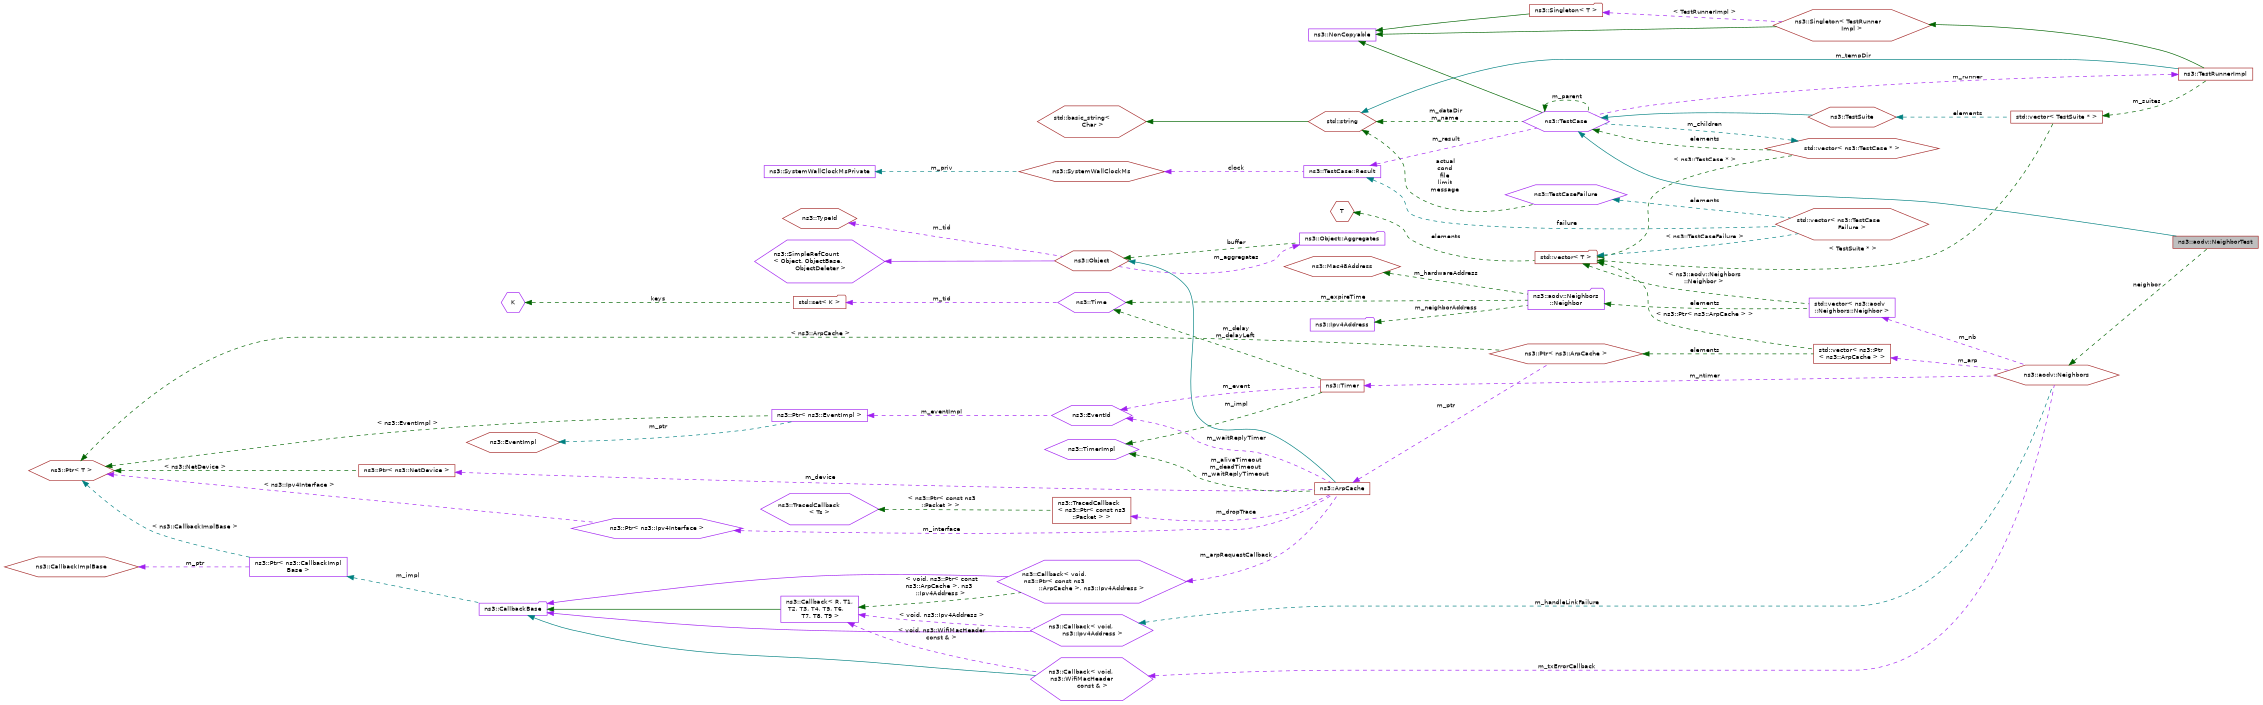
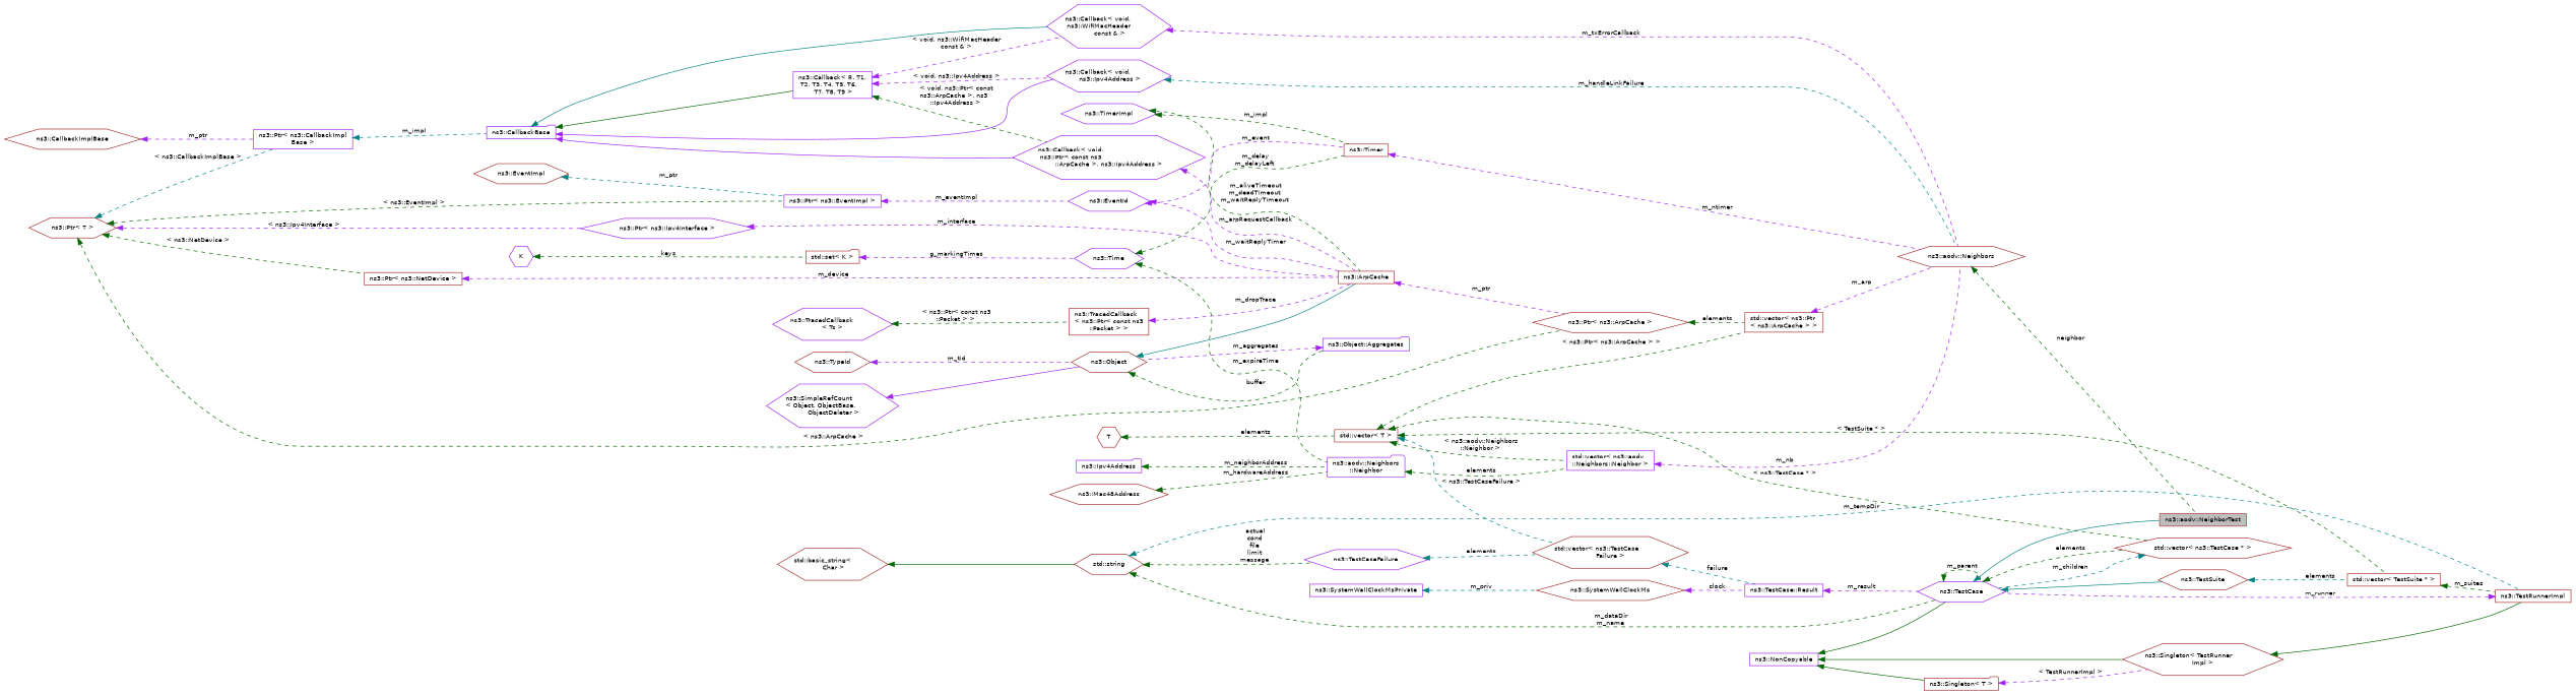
  digraph {
    rankdir=LR
    node [color=brown fillcolor=white fontname=Helvetica fontsize=10 shape=hexagon style=filled]
    edge [color=darkgreen dir=back fontname=Helvetica fontsize=10 labelfontname=Helvetica labelfontsize=10 style=dashed]
    n1 [fillcolor=grey75 fontcolor=black height=0.2 label="ns3::aodv::NeighborTest" shape=box width=0.4]
    n2 [color=purple height=0.2 label="ns3::TestCase" width=0.4]
    n3 [height=0.2 label="std::vector\< ns3::TestCase * \>" width=0.4]
    n4 [height=0.2 label="ns3::TestSuite" width=0.4]
    n5 [height=0.2 label="std::vector\< TestSuite * \>" shape=box width=0.4]
    n6 [color=purple height=0.2 label="ns3::NonCopyable" shape=box width=0.4]
    n7 [height=0.2 label="ns3::Singleton\< TestRunner\lImpl \>" width=0.4]
    n8 [height=0.2 label="ns3::Singleton\< T \>" shape=folder width=0.4]
    n9 [height=0.2 label="ns3::TestRunnerImpl" shape=box width=0.4]
    n10 [height=0.2 label="std::vector\< T \>" shape=folder width=0.4]
    n11 [height=0.2 label="std::vector\< ns3::TestCase\lFailure \>" width=0.4]
    n12 [height=0.2 label="std::vector\< ns3::Ptr\l\< ns3::ArpCache \> \>" shape=box width=0.4]
    n13 [color=purple height=0.2 label="std::vector\< ns3::aodv\l::Neighbors::Neighbor \>" shape=box width=0.4]
    n14 [color=purple height=0.2 label="ns3::TestCase::Result" shape=box width=0.4]
    n15 [height=0.2 label="ns3::aodv::Neighbors" width=0.4]
    n16 [height=0.2 label=T width=0.4]
    n17 [height=0.2 label="std::string" width=0.4]
    n18 [color=purple height=0.2 label="ns3::TestCaseFailure" width=0.4]
    n19 [height=0.2 label="std::basic_string\<\l Char \>" width=0.4]
    n20 [height=0.2 label="ns3::SystemWallClockMs" width=0.4]
    n21 [color=purple height=0.2 label="ns3::SystemWallClockMsPrivate" shape=box width=0.4]
    n22 [height=0.2 label="ns3::Ptr\< ns3::ArpCache \>" width=0.4]
    n23 [height=0.2 label="ns3::ArpCache" shape=box width=0.4]
    n24 [height=0.2 label="ns3::Object" width=0.4]
    n25 [color=purple height=0.2 label="ns3::Object::Aggregates" shape=folder width=0.4]
    n26 [color=purple height=0.2 label="ns3::SimpleRefCount\l\< Object, ObjectBase,\l ObjectDeleter \>" width=0.4]
    n27 [height=0.2 label="ns3::TypeId" width=0.4]
    n28 [height=0.2 label="ns3::TracedCallback\l\< ns3::Ptr\< const ns3\l::Packet \> \>" shape=box width=0.4]
    n29 [color=purple height=0.2 label="ns3::TracedCallback\l\< Ts \>" width=0.4]
    n30 [color=purple height=0.2 label="ns3::EventId" width=0.4]
    n31 [height=0.2 label="ns3::Timer" shape=box width=0.4]
    n32 [color=purple height=0.2 label="ns3::Ptr\< ns3::EventImpl \>" shape=box width=0.4]
    n33 [height=0.2 label="ns3::EventImpl" width=0.4]
    n34 [height=0.2 label="ns3::Ptr\< T \>" width=0.4]
    n35 [height=0.2 label="ns3::Ptr\< ns3::NetDevice \>" shape=box width=0.4]
    n36 [color=purple height=0.2 label="ns3::Ptr\< ns3::Ipv4Interface \>" width=0.4]
    n37 [color=purple height=0.2 label="ns3::Ptr\< ns3::CallbackImpl\lBase \>" shape=box width=0.4]
    n38 [color=purple height=0.2 label="ns3::CallbackBase" shape=folder width=0.4]
    n39 [color=purple height=0.2 label="ns3::Time" width=0.4]
    n40 [color=purple height=0.2 label="ns3::aodv::Neighbors\l::Neighbor" shape=folder width=0.4]
    n41 [height=0.2 label="std::set\< K \>" shape=folder width=0.4]
    n42 [color=purple height=0.2 label=K width=0.4]
    n43 [color=purple height=0.2 label="ns3::Callback\< void,\l ns3::Ptr\< const ns3\l::ArpCache \>, ns3::Ipv4Address \>" width=0.4]
    n44 [color=purple height=0.2 label="ns3::Callback\< R, T1,\l T2, T3, T4, T5, T6,\l T7, T8, T9 \>" shape=box width=0.4]
    n45 [color=purple height=0.2 label="ns3::Callback\< void,\l ns3::WifiMacHeader\l const & \>" width=0.4]
    n46 [color=purple height=0.2 label="ns3::Callback\< void,\l ns3::Ipv4Address \>" width=0.4]
    n47 [height=0.2 label="ns3::CallbackImplBase" width=0.4]
    n48 [color=purple height=0.2 label="ns3::TimerImpl" width=0.4]
    n49 [height=0.2 label="ns3::Mac48Address" width=0.4]
    n50 [color=purple height=0.2 label="ns3::Ipv4Address" shape=folder width=0.4]
    n2 -> n1 [color=teal style=solid]
    n2 -> n2 [label=" m_parent"]
    n2 -> n3 [label=" elements"]
    n2 -> n4 [color=teal style=solid]
    n3 -> n2 [color=teal label=" m_children"]
    n4 -> n5 [color=teal label=" elements"]
    n5 -> n9 [label=" m_suites"]
    n6 -> n2 [style=solid]
    n6 -> n7 [style=solid]
    n6 -> n8 [style=solid]
    n7 -> n9 [style=solid]
    n8 -> n7 [color=purple label=" \< TestRunnerImpl \>"]
    n9 -> n2 [color=purple label=" m_runner"]
    n10 -> n3 [label=" \< ns3::TestCase * \>"]
    n10 -> n5 [label=" \< TestSuite * \>"]
    n10 -> n11 [color=teal label=" \< ns3::TestCaseFailure \>"]
    n10 -> n12 [label=" \< ns3::Ptr\< ns3::ArpCache \> \>"]
    n10 -> n13 [label=" \< ns3::aodv::Neighbors\l::Neighbor \>"]
-   n14 -> n11 [color=teal label=" failure"]
+   n11 -> n14 [color=teal label=" failure"]
    n12 -> n15 [color=purple label=" m_arp"]
    n13 -> n15 [color=purple label=" m_nb"]
    n14 -> n2 [color=purple label=" m_result"]
    n15 -> n1 [label=" neighbor"]
    n16 -> n10 [label=" elements"]
    n17 -> n2 [label=" m_dataDir\nm_name"]
-   n17 -> n9 [color=teal label=" m_tempDir" style=solid]
+   n17 -> n9 [color=teal label=" m_tempDir"]
    n17 -> n18 [label=" actual\ncond\nfile\nlimit\nmessage"]
    n18 -> n11 [color=teal label=" elements"]
    n19 -> n17 [style=solid]
    n20 -> n14 [color=purple label=" clock"]
    n21 -> n20 [color=teal label=" m_priv"]
    n22 -> n12 [label=" elements"]
    n23 -> n22 [color=purple label=" m_ptr"]
    n24 -> n23 [color=teal style=solid]
    n24 -> n25 [label=" buffer"]
    n25 -> n24 [color=purple label=" m_aggregates"]
    n26 -> n24 [color=purple style=solid]
    n27 -> n24 [color=purple label=" m_tid"]
    n28 -> n23 [color=purple label=" m_dropTrace"]
    n29 -> n28 [label=" \< ns3::Ptr\< const ns3\l::Packet \> \>"]
    n30 -> n23 [color=purple label=" m_waitReplyTimer"]
    n30 -> n31 [color=purple label=" m_event"]
    n31 -> n15 [color=purple label=" m_ntimer"]
    n32 -> n30 [color=purple label=" m_eventImpl"]
    n33 -> n32 [color=teal label=" m_ptr"]
    n34 -> n22 [label=" \< ns3::ArpCache \>"]
    n34 -> n32 [label=" \< ns3::EventImpl \>"]
    n34 -> n35 [label=" \< ns3::NetDevice \>"]
    n34 -> n36 [color=purple label=" \< ns3::Ipv4Interface \>"]
    n34 -> n37 [color=teal label=" \< ns3::CallbackImplBase \>"]
    n35 -> n23 [color=purple label=" m_device"]
    n36 -> n23 [color=purple label=" m_interface"]
    n37 -> n38 [color=teal label=" m_impl"]
    n38 -> n43 [color=purple style=solid]
    n38 -> n44 [style=solid]
    n38 -> n45 [color=teal style=solid]
    n38 -> n46 [color=purple style=solid]
    n39 -> n31 [label=" m_delay\nm_delayLeft"]
    n39 -> n40 [label=" m_expireTime"]
    n40 -> n13 [label=" elements"]
-   n41 -> n39 [color=purple label=" m_tid"]
+   n41 -> n39 [color=purple label=" g_markingTimes"]
    n42 -> n41 [label=" keys"]
    n43 -> n23 [color=purple label=" m_arpRequestCallback"]
    n44 -> n43 [label=" \< void, ns3::Ptr\< const\l ns3::ArpCache \>, ns3\l::Ipv4Address \>"]
    n44 -> n45 [color=purple label=" \< void, ns3::WifiMacHeader\l const & \>"]
    n44 -> n46 [color=purple label=" \< void, ns3::Ipv4Address \>"]
    n45 -> n15 [color=purple label=" m_txErrorCallback"]
    n46 -> n15 [color=teal label=" m_handleLinkFailure"]
    n47 -> n37 [color=purple label=" m_ptr"]
    n48 -> n23 [label=" m_aliveTimeout\nm_deadTimeout\nm_waitReplyTimeout"]
    n48 -> n31 [label=" m_impl"]
    n49 -> n40 [label=" m_hardwareAddress"]
    n50 -> n40 [label=" m_neighborAddress"]
  }
